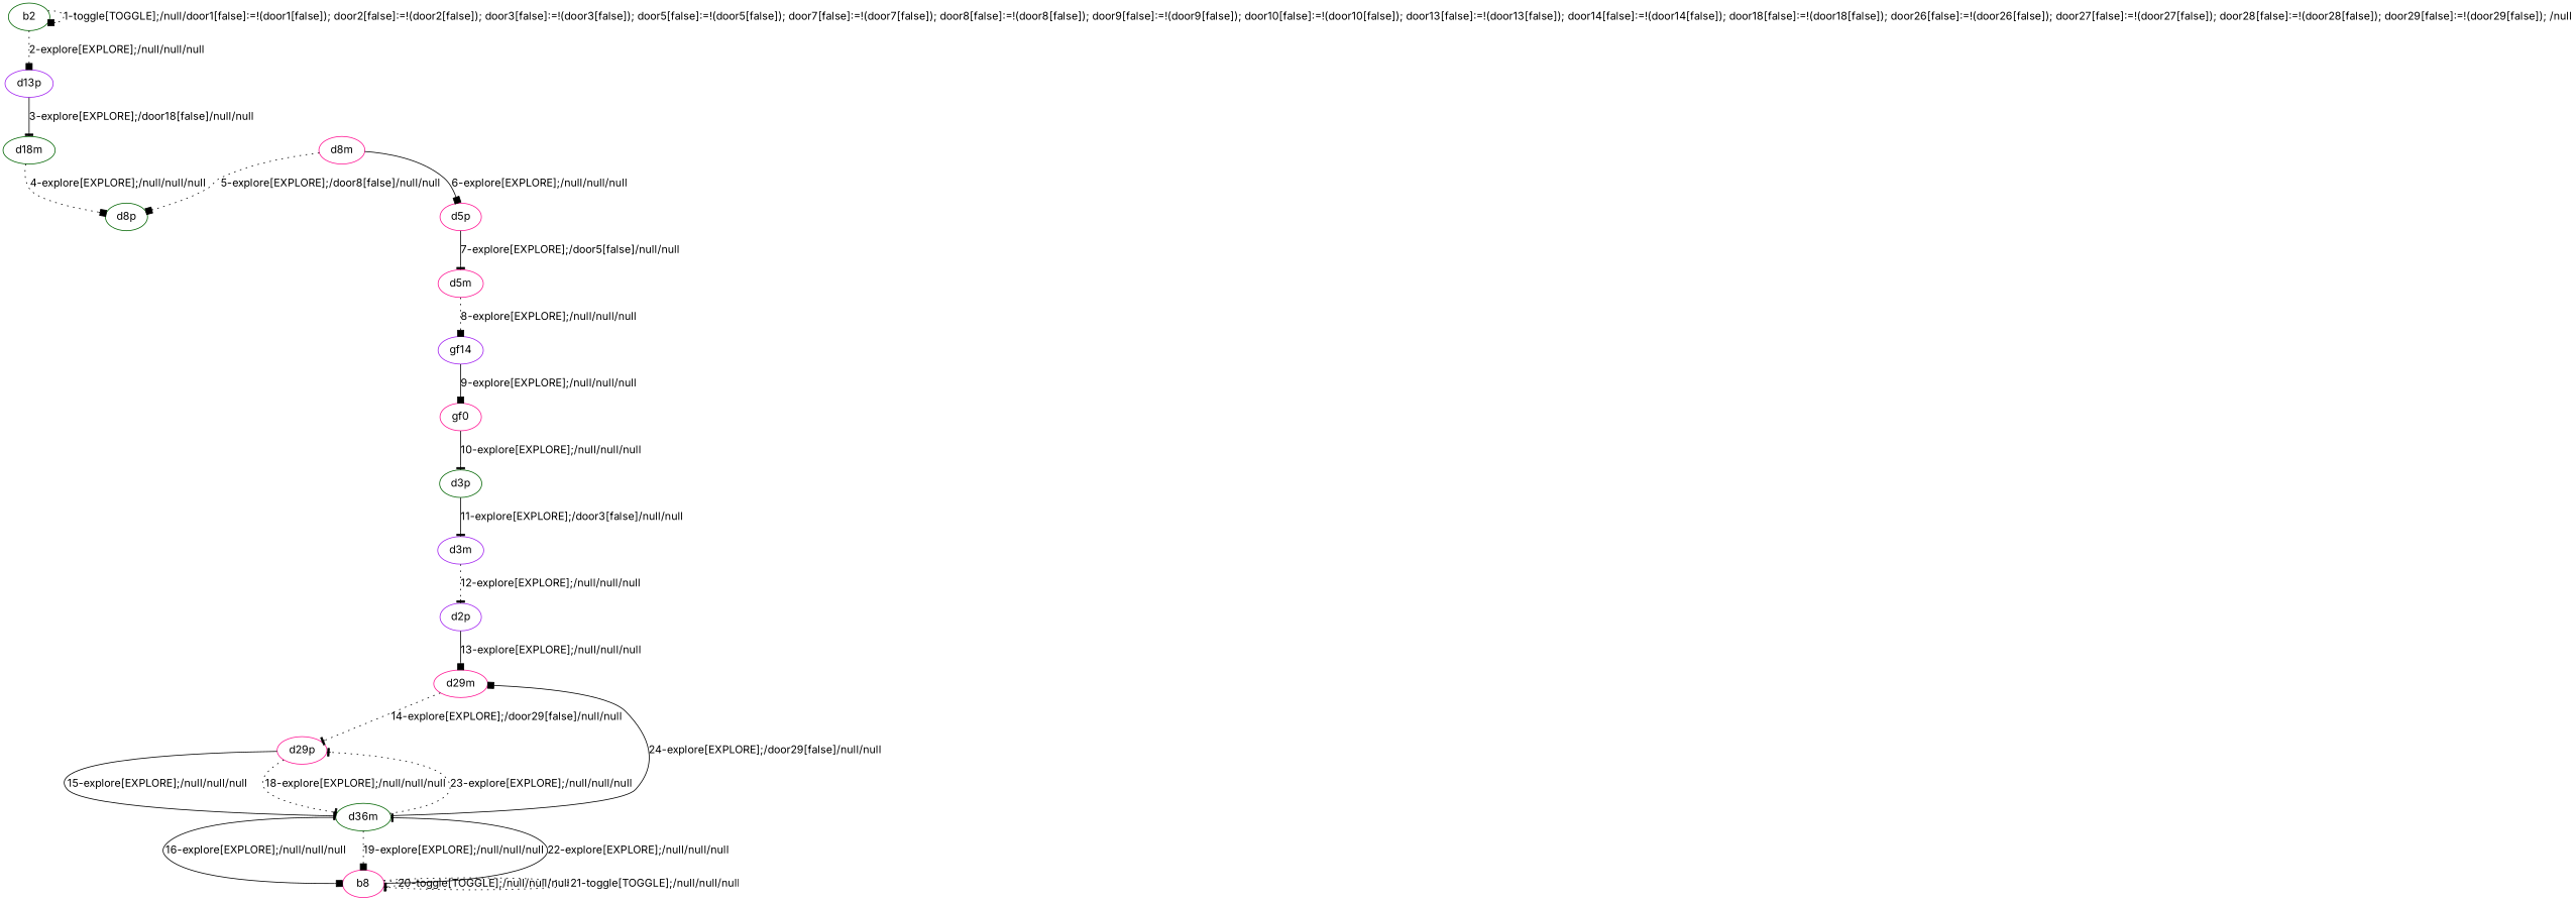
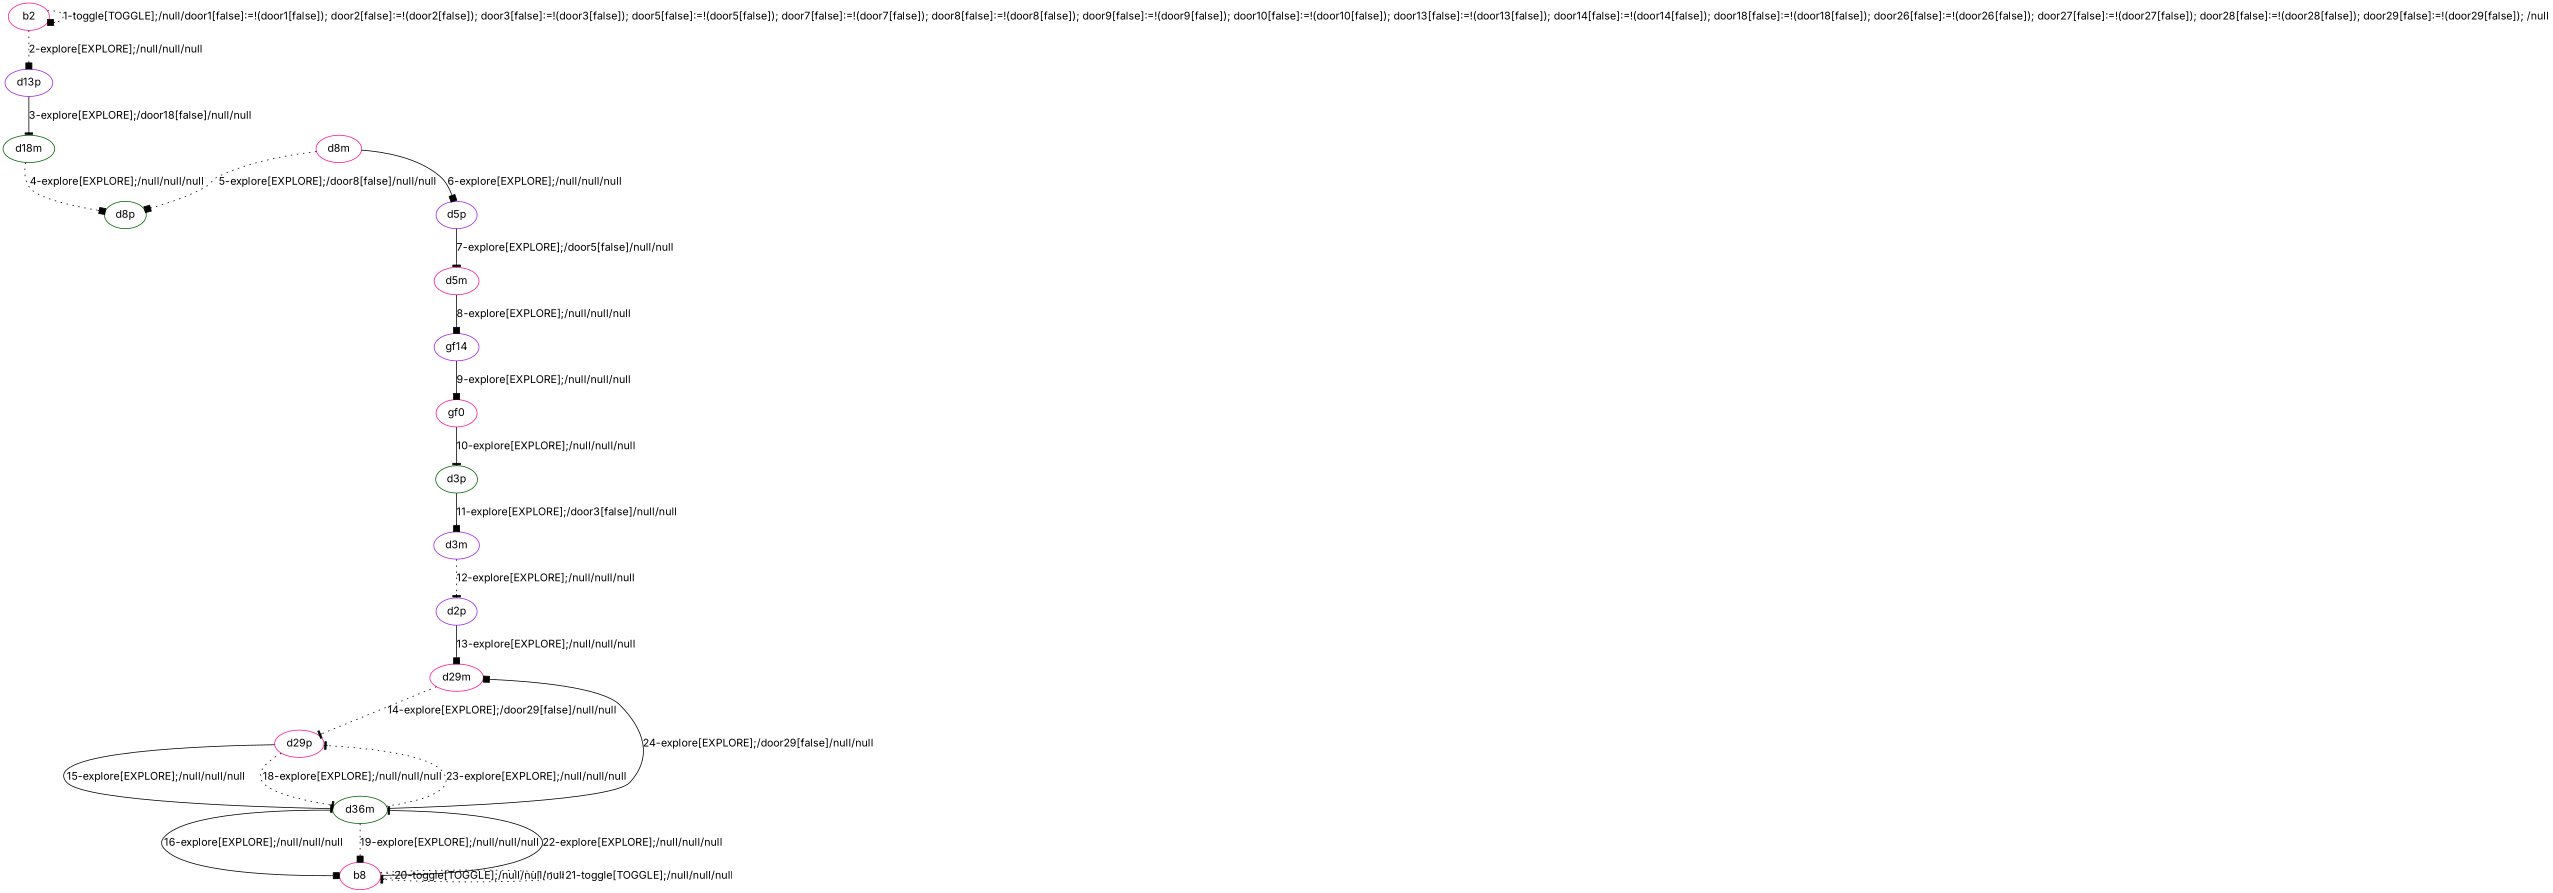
  digraph {
    fontname=Inter
    node [color=deeppink fontname=Inter]
    edge [arrowhead=tee fontname=Inter style=dotted]
-   b2 [color=darkgreen]
+   b2
    n2 [color=purple label=d13p]
    d18m [color=darkgreen]
    d8p [color=darkgreen]
    d8m
-   d5p
+   d5p [color=purple]
    d5m
    gf14 [color=purple]
    gf0
    d3p [color=darkgreen]
    d3m [color=purple]
    d2p [color=purple]
    d29m
    d29p
    d36m [color=darkgreen]
    b8
    b2 -> b2 [arrowhead=box label="1-toggle[TOGGLE];/null/door1[false]:=!(door1[false]); door2[false]:=!(door2[false]); door3[false]:=!(door3[false]); door5[false]:=!(door5[false]); door7[false]:=!(door7[false]); door8[false]:=!(door8[false]); door9[false]:=!(door9[false]); door10[false]:=!(door10[false]); door13[false]:=!(door13[false]); door14[false]:=!(door14[false]); door18[false]:=!(door18[false]); door26[false]:=!(door26[false]); door27[false]:=!(door27[false]); door28[false]:=!(door28[false]); door29[false]:=!(door29[false]); /null"]
    b2 -> n2 [arrowhead=box label="2-explore[EXPLORE];/null/null/null"]
    n2 -> d18m [label="3-explore[EXPLORE];/door18[false]/null/null" style=solid]
    d18m -> d8p [arrowhead=box label="4-explore[EXPLORE];/null/null/null"]
    d8m -> d8p [arrowhead=box label="5-explore[EXPLORE];/door8[false]/null/null"]
    d8m -> d5p [arrowhead=box label="6-explore[EXPLORE];/null/null/null" style=solid]
    d5p -> d5m [label="7-explore[EXPLORE];/door5[false]/null/null" style=solid]
-   d5m -> gf14 [arrowhead=box label="8-explore[EXPLORE];/null/null/null"]
+   d5m -> gf14 [arrowhead=box label="8-explore[EXPLORE];/null/null/null" style=solid]
    gf14 -> gf0 [arrowhead=box label="9-explore[EXPLORE];/null/null/null" style=solid]
    gf0 -> d3p [label="10-explore[EXPLORE];/null/null/null" style=solid]
-   d3p -> d3m [label="11-explore[EXPLORE];/door3[false]/null/null" style=solid]
+   d3p -> d3m [arrowhead=box label="11-explore[EXPLORE];/door3[false]/null/null" style=solid]
    d3m -> d2p [label="12-explore[EXPLORE];/null/null/null"]
    d2p -> d29m [arrowhead=box label="13-explore[EXPLORE];/null/null/null" style=solid]
    d29m -> d29p [label="14-explore[EXPLORE];/door29[false]/null/null"]
    d29p -> d36m [label="15-explore[EXPLORE];/null/null/null" style=solid]
    d29p -> d36m [label="18-explore[EXPLORE];/null/null/null"]
    d36m -> d29m [arrowhead=box label="24-explore[EXPLORE];/door29[false]/null/null" style=solid]
    d36m -> d29p [label="23-explore[EXPLORE];/null/null/null"]
    d36m -> b8 [arrowhead=box label="16-explore[EXPLORE];/null/null/null" style=solid]
    d36m -> b8 [arrowhead=box label="19-explore[EXPLORE];/null/null/null"]
    b8 -> d36m [label="22-explore[EXPLORE];/null/null/null" style=solid]
    b8 -> b8 [label="20-toggle[TOGGLE];/null/null/null"]
    b8 -> b8 [label="21-toggle[TOGGLE];/null/null/null"]
  }
